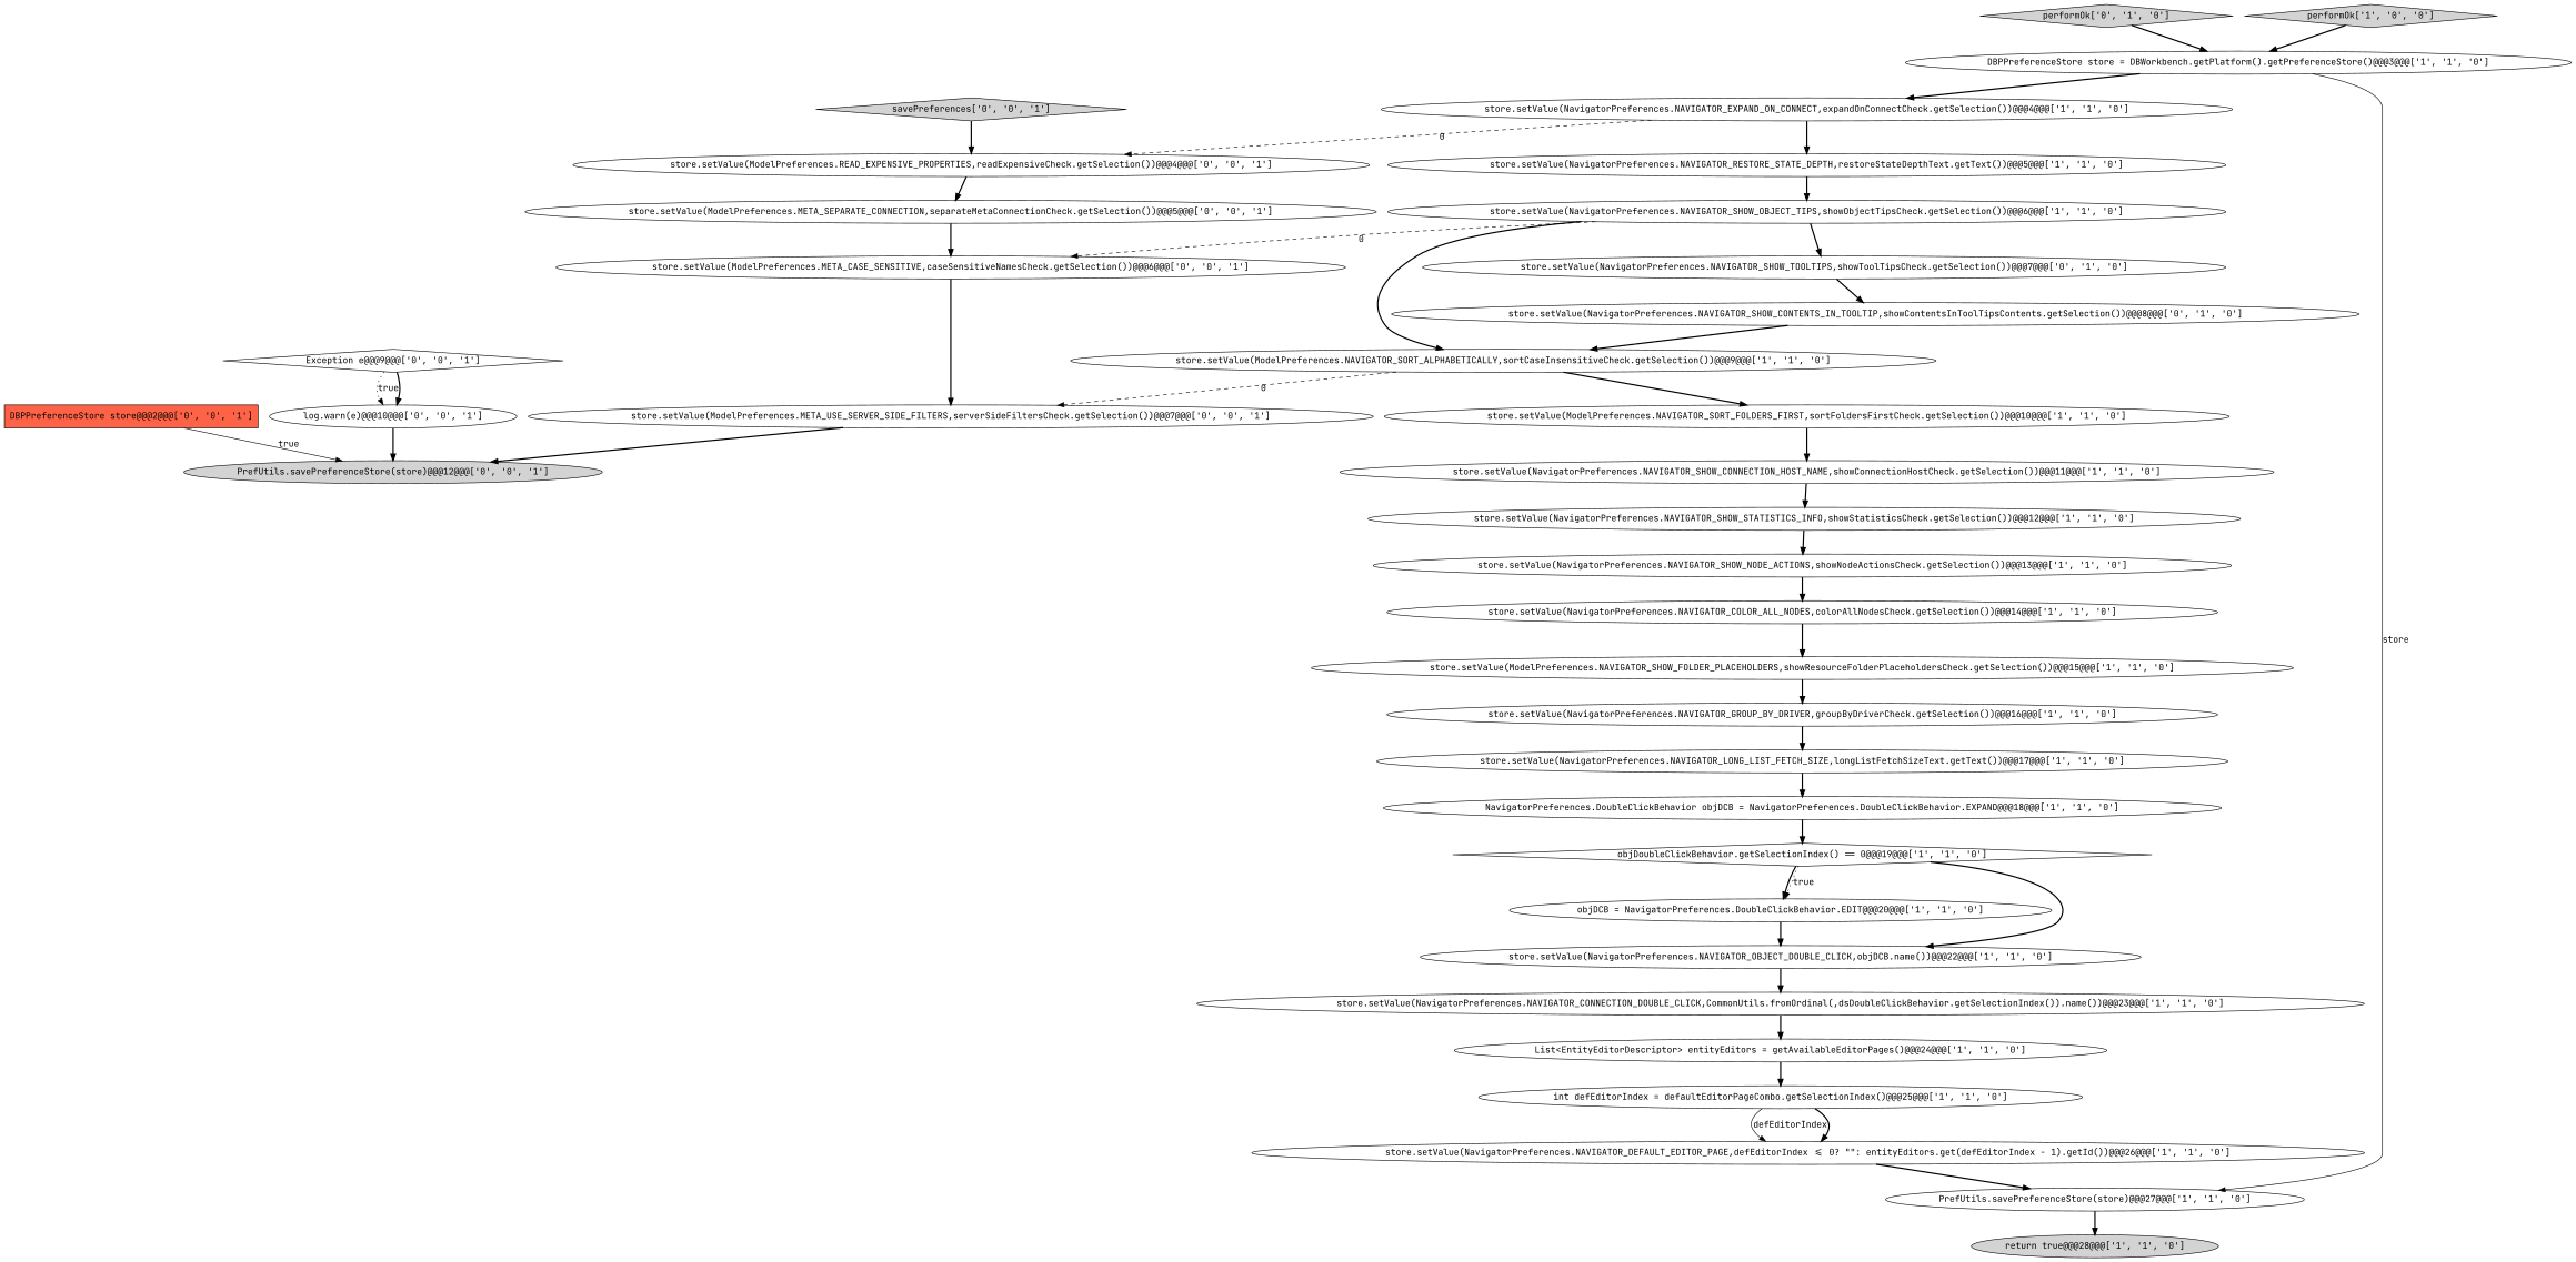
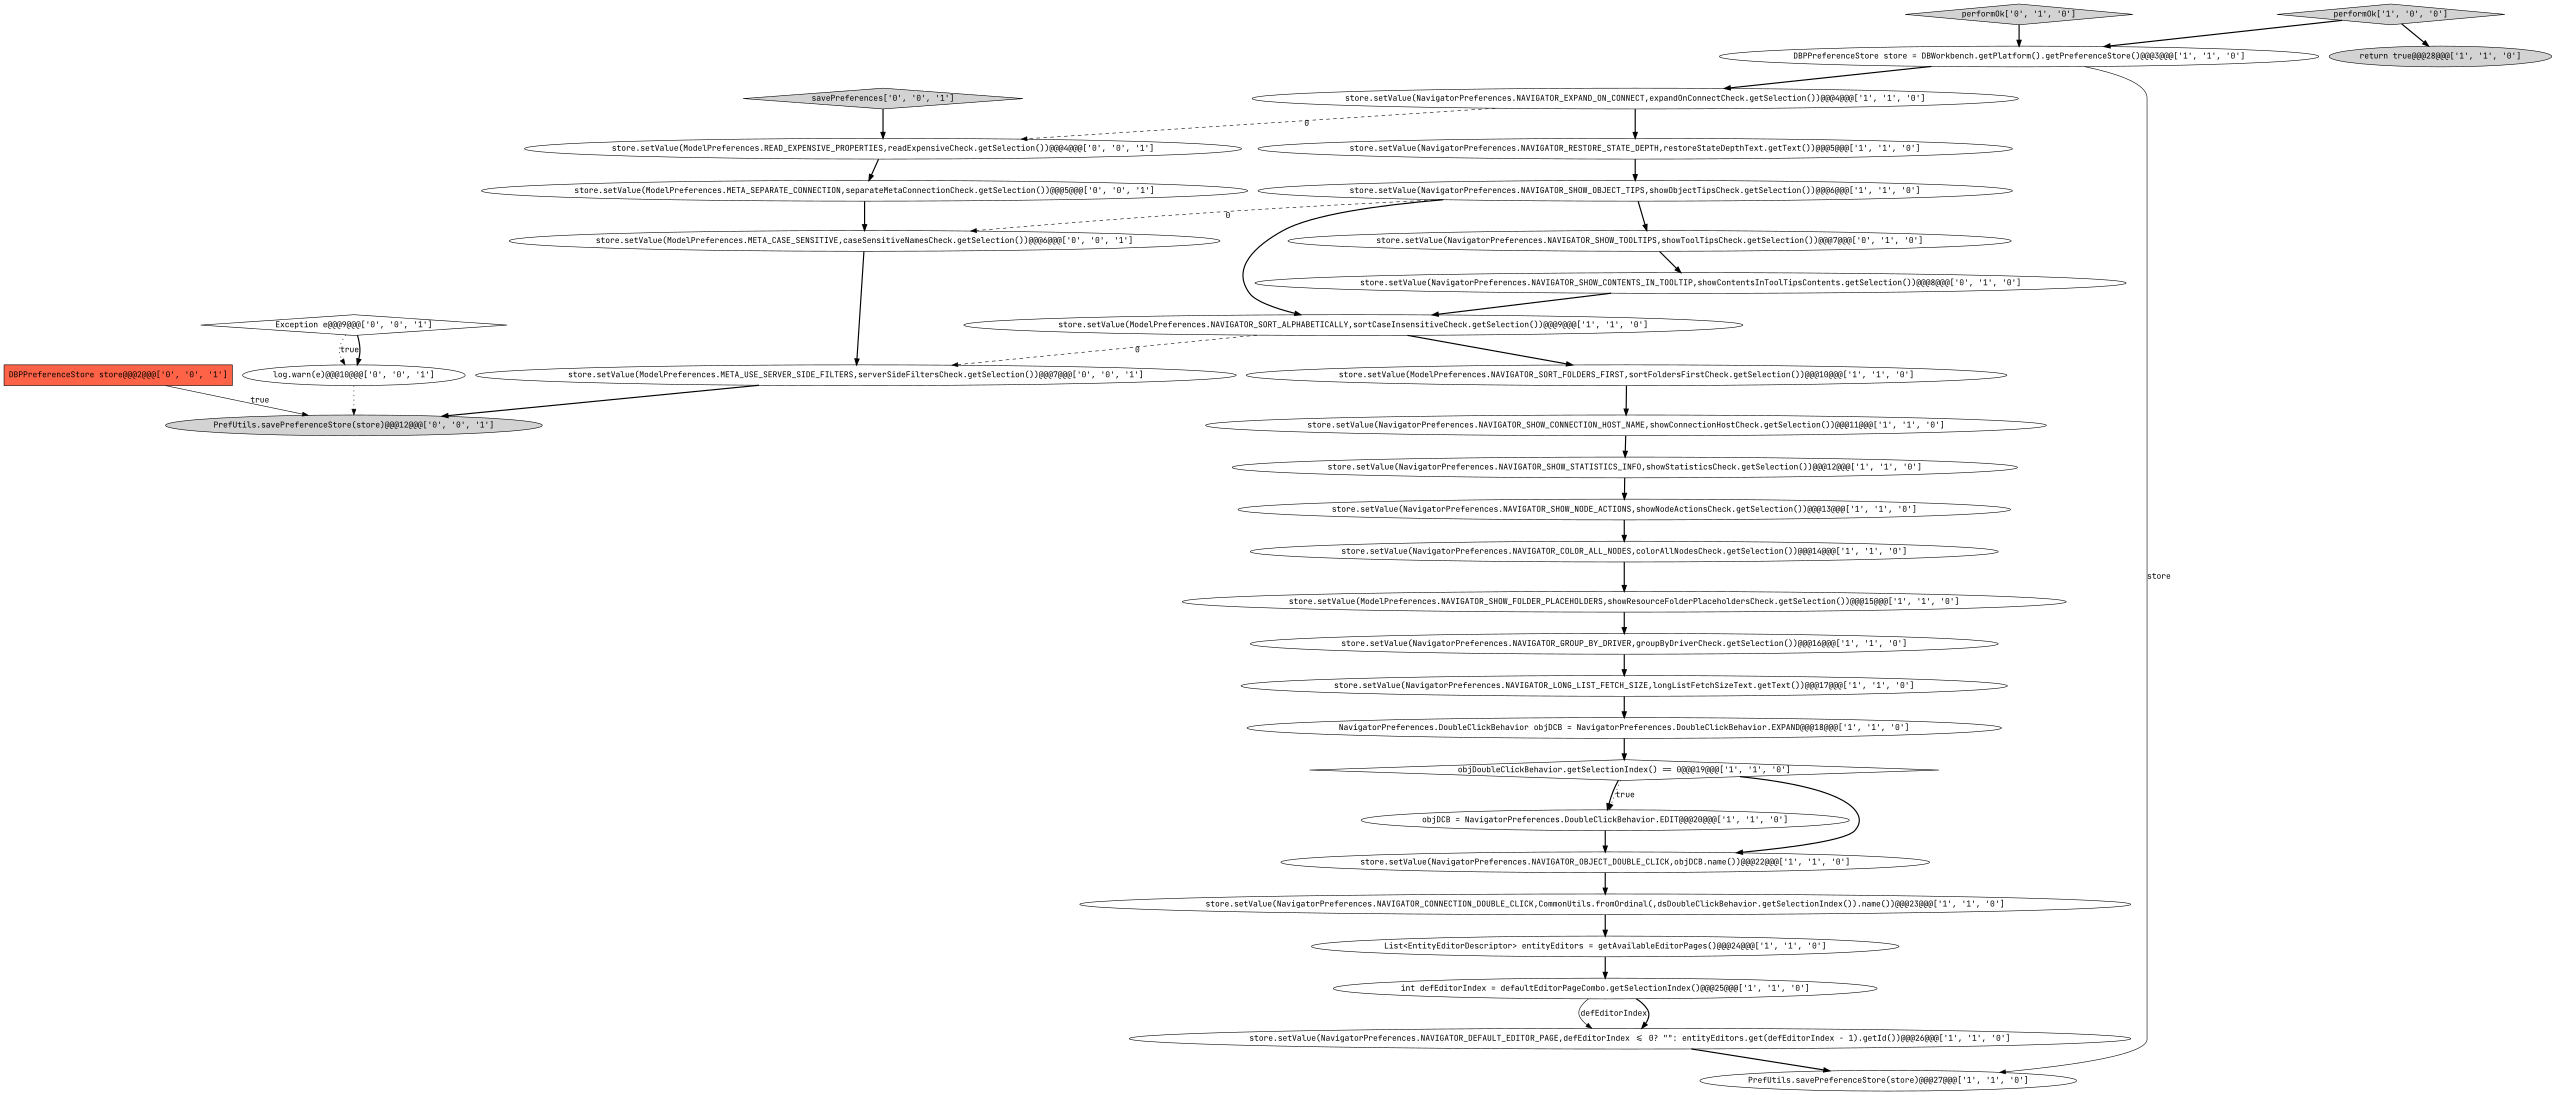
  digraph {
    fontname="JetBrains Mono"
    node [fillcolor=white fontname="JetBrains Mono" shape=ellipse style=filled]
    edge [fontname="JetBrains Mono" style=bold]
    n1 [label="store.setValue(NavigatorPreferences.NAVIGATOR_SHOW_TOOLTIPS,showToolTipsCheck.getSelection())@@@7@@@['0', '1', '0']"]
    n2 [label="store.setValue(NavigatorPreferences.NAVIGATOR_SHOW_CONTENTS_IN_TOOLTIP,showContentsInToolTipsContents.getSelection())@@@8@@@['0', '1', '0']"]
    n3 [label="store.setValue(ModelPreferences.NAVIGATOR_SORT_ALPHABETICALLY,sortCaseInsensitiveCheck.getSelection())@@@9@@@['1', '1', '0']"]
    n4 [label="store.setValue(NavigatorPreferences.NAVIGATOR_COLOR_ALL_NODES,colorAllNodesCheck.getSelection())@@@14@@@['1', '1', '0']"]
    n5 [label="store.setValue(ModelPreferences.NAVIGATOR_SHOW_FOLDER_PLACEHOLDERS,showResourceFolderPlaceholdersCheck.getSelection())@@@15@@@['1', '1', '0']"]
    n6 [label="store.setValue(NavigatorPreferences.NAVIGATOR_GROUP_BY_DRIVER,groupByDriverCheck.getSelection())@@@16@@@['1', '1', '0']"]
    n7 [label="store.setValue(ModelPreferences.META_CASE_SENSITIVE,caseSensitiveNamesCheck.getSelection())@@@6@@@['0', '0', '1']"]
    n8 [label="store.setValue(ModelPreferences.META_USE_SERVER_SIDE_FILTERS,serverSideFiltersCheck.getSelection())@@@7@@@['0', '0', '1']"]
    n9 [fillcolor=lightgray label="PrefUtils.savePreferenceStore(store)@@@12@@@['0', '0', '1']"]
    n10 [label="objDCB = NavigatorPreferences.DoubleClickBehavior.EDIT@@@20@@@['1', '1', '0']"]
    n11 [label="store.setValue(NavigatorPreferences.NAVIGATOR_OBJECT_DOUBLE_CLICK,objDCB.name())@@@22@@@['1', '1', '0']"]
    n12 [label="store.setValue(NavigatorPreferences.NAVIGATOR_CONNECTION_DOUBLE_CLICK,CommonUtils.fromOrdinal(,dsDoubleClickBehavior.getSelectionIndex()).name())@@@23@@@['1', '1', '0']"]
    n13 [label="List<EntityEditorDescriptor> entityEditors = getAvailableEditorPages()@@@24@@@['1', '1', '0']"]
    n14 [label="int defEditorIndex = defaultEditorPageCombo.getSelectionIndex()@@@25@@@['1', '1', '0']"]
    n15 [label="store.setValue(NavigatorPreferences.NAVIGATOR_DEFAULT_EDITOR_PAGE,defEditorIndex <= 0? \"\": entityEditors.get(defEditorIndex - 1).getId())@@@26@@@['1', '1', '0']"]
    n16 [label="PrefUtils.savePreferenceStore(store)@@@27@@@['1', '1', '0']"]
    n17 [label="store.setValue(NavigatorPreferences.NAVIGATOR_SHOW_CONNECTION_HOST_NAME,showConnectionHostCheck.getSelection())@@@11@@@['1', '1', '0']"]
    n18 [label="store.setValue(NavigatorPreferences.NAVIGATOR_SHOW_STATISTICS_INFO,showStatisticsCheck.getSelection())@@@12@@@['1', '1', '0']"]
    n19 [label="store.setValue(NavigatorPreferences.NAVIGATOR_SHOW_NODE_ACTIONS,showNodeActionsCheck.getSelection())@@@13@@@['1', '1', '0']"]
    n20 [fillcolor=tomato label="DBPPreferenceStore store@@@2@@@['0', '0', '1']" shape=box]
    n21 [label="store.setValue(NavigatorPreferences.NAVIGATOR_EXPAND_ON_CONNECT,expandOnConnectCheck.getSelection())@@@4@@@['1', '1', '0']"]
    n22 [label="store.setValue(ModelPreferences.READ_EXPENSIVE_PROPERTIES,readExpensiveCheck.getSelection())@@@4@@@['0', '0', '1']"]
    n23 [label="store.setValue(NavigatorPreferences.NAVIGATOR_RESTORE_STATE_DEPTH,restoreStateDepthText.getText())@@@5@@@['1', '1', '0']"]
    n24 [label="store.setValue(ModelPreferences.META_SEPARATE_CONNECTION,separateMetaConnectionCheck.getSelection())@@@5@@@['0', '0', '1']"]
    n25 [label="store.setValue(NavigatorPreferences.NAVIGATOR_SHOW_OBJECT_TIPS,showObjectTipsCheck.getSelection())@@@6@@@['1', '1', '0']"]
    n26 [label="objDoubleClickBehavior.getSelectionIndex() == 0@@@19@@@['1', '1', '0']" shape=diamond]
    n27 [label="log.warn(e)@@@10@@@['0', '0', '1']"]
    n28 [fillcolor=lightgray label="savePreferences['0', '0', '1']" shape=diamond]
    n29 [label="store.setValue(ModelPreferences.NAVIGATOR_SORT_FOLDERS_FIRST,sortFoldersFirstCheck.getSelection())@@@10@@@['1', '1', '0']"]
    n30 [fillcolor=lightgray label="return true@@@28@@@['1', '1', '0']"]
    n31 [label="store.setValue(NavigatorPreferences.NAVIGATOR_LONG_LIST_FETCH_SIZE,longListFetchSizeText.getText())@@@17@@@['1', '1', '0']"]
    n32 [fillcolor=lightgray label="performOk['0', '1', '0']" shape=diamond]
    n33 [label="DBPPreferenceStore store = DBWorkbench.getPlatform().getPreferenceStore()@@@3@@@['1', '1', '0']"]
    n34 [label="Exception e@@@9@@@['0', '0', '1']" shape=diamond]
    n35 [label="NavigatorPreferences.DoubleClickBehavior objDCB = NavigatorPreferences.DoubleClickBehavior.EXPAND@@@18@@@['1', '1', '0']"]
    n36 [fillcolor=lightgray label="performOk['1', '0', '0']" shape=diamond]
    n1 -> n2
    n2 -> n3
    n3 -> n8 [label=0 style=dashed]
    n3 -> n29
    n4 -> n5
    n5 -> n6
    n6 -> n31
    n7 -> n8
    n8 -> n9
    n10 -> n11
    n11 -> n12
    n12 -> n13
    n13 -> n14
    n14 -> n15 [label=defEditorIndex style=solid]
    n14 -> n15
    n15 -> n16
-   n16 -> n30
+   n36 -> n30
    n17 -> n18
    n18 -> n19
    n19 -> n4
    n20 -> n9 [label=true style=solid]
    n21 -> n22 [label=0 style=dashed]
    n21 -> n23
    n22 -> n24
    n23 -> n25
    n24 -> n7
    n25 -> n1
    n25 -> n3
    n25 -> n7 [label=0 style=dashed]
    n26 -> n10
    n26 -> n10 [label=true style=dotted]
    n26 -> n11
-   n27 -> n9
+   n27 -> n9 [style=dotted]
    n28 -> n22
    n29 -> n17
    n31 -> n35
    n32 -> n33
    n33 -> n16 [label=store style=solid]
    n33 -> n21
    n34 -> n27 [label=true style=dotted]
    n34 -> n27
    n35 -> n26
    n36 -> n33
  }
